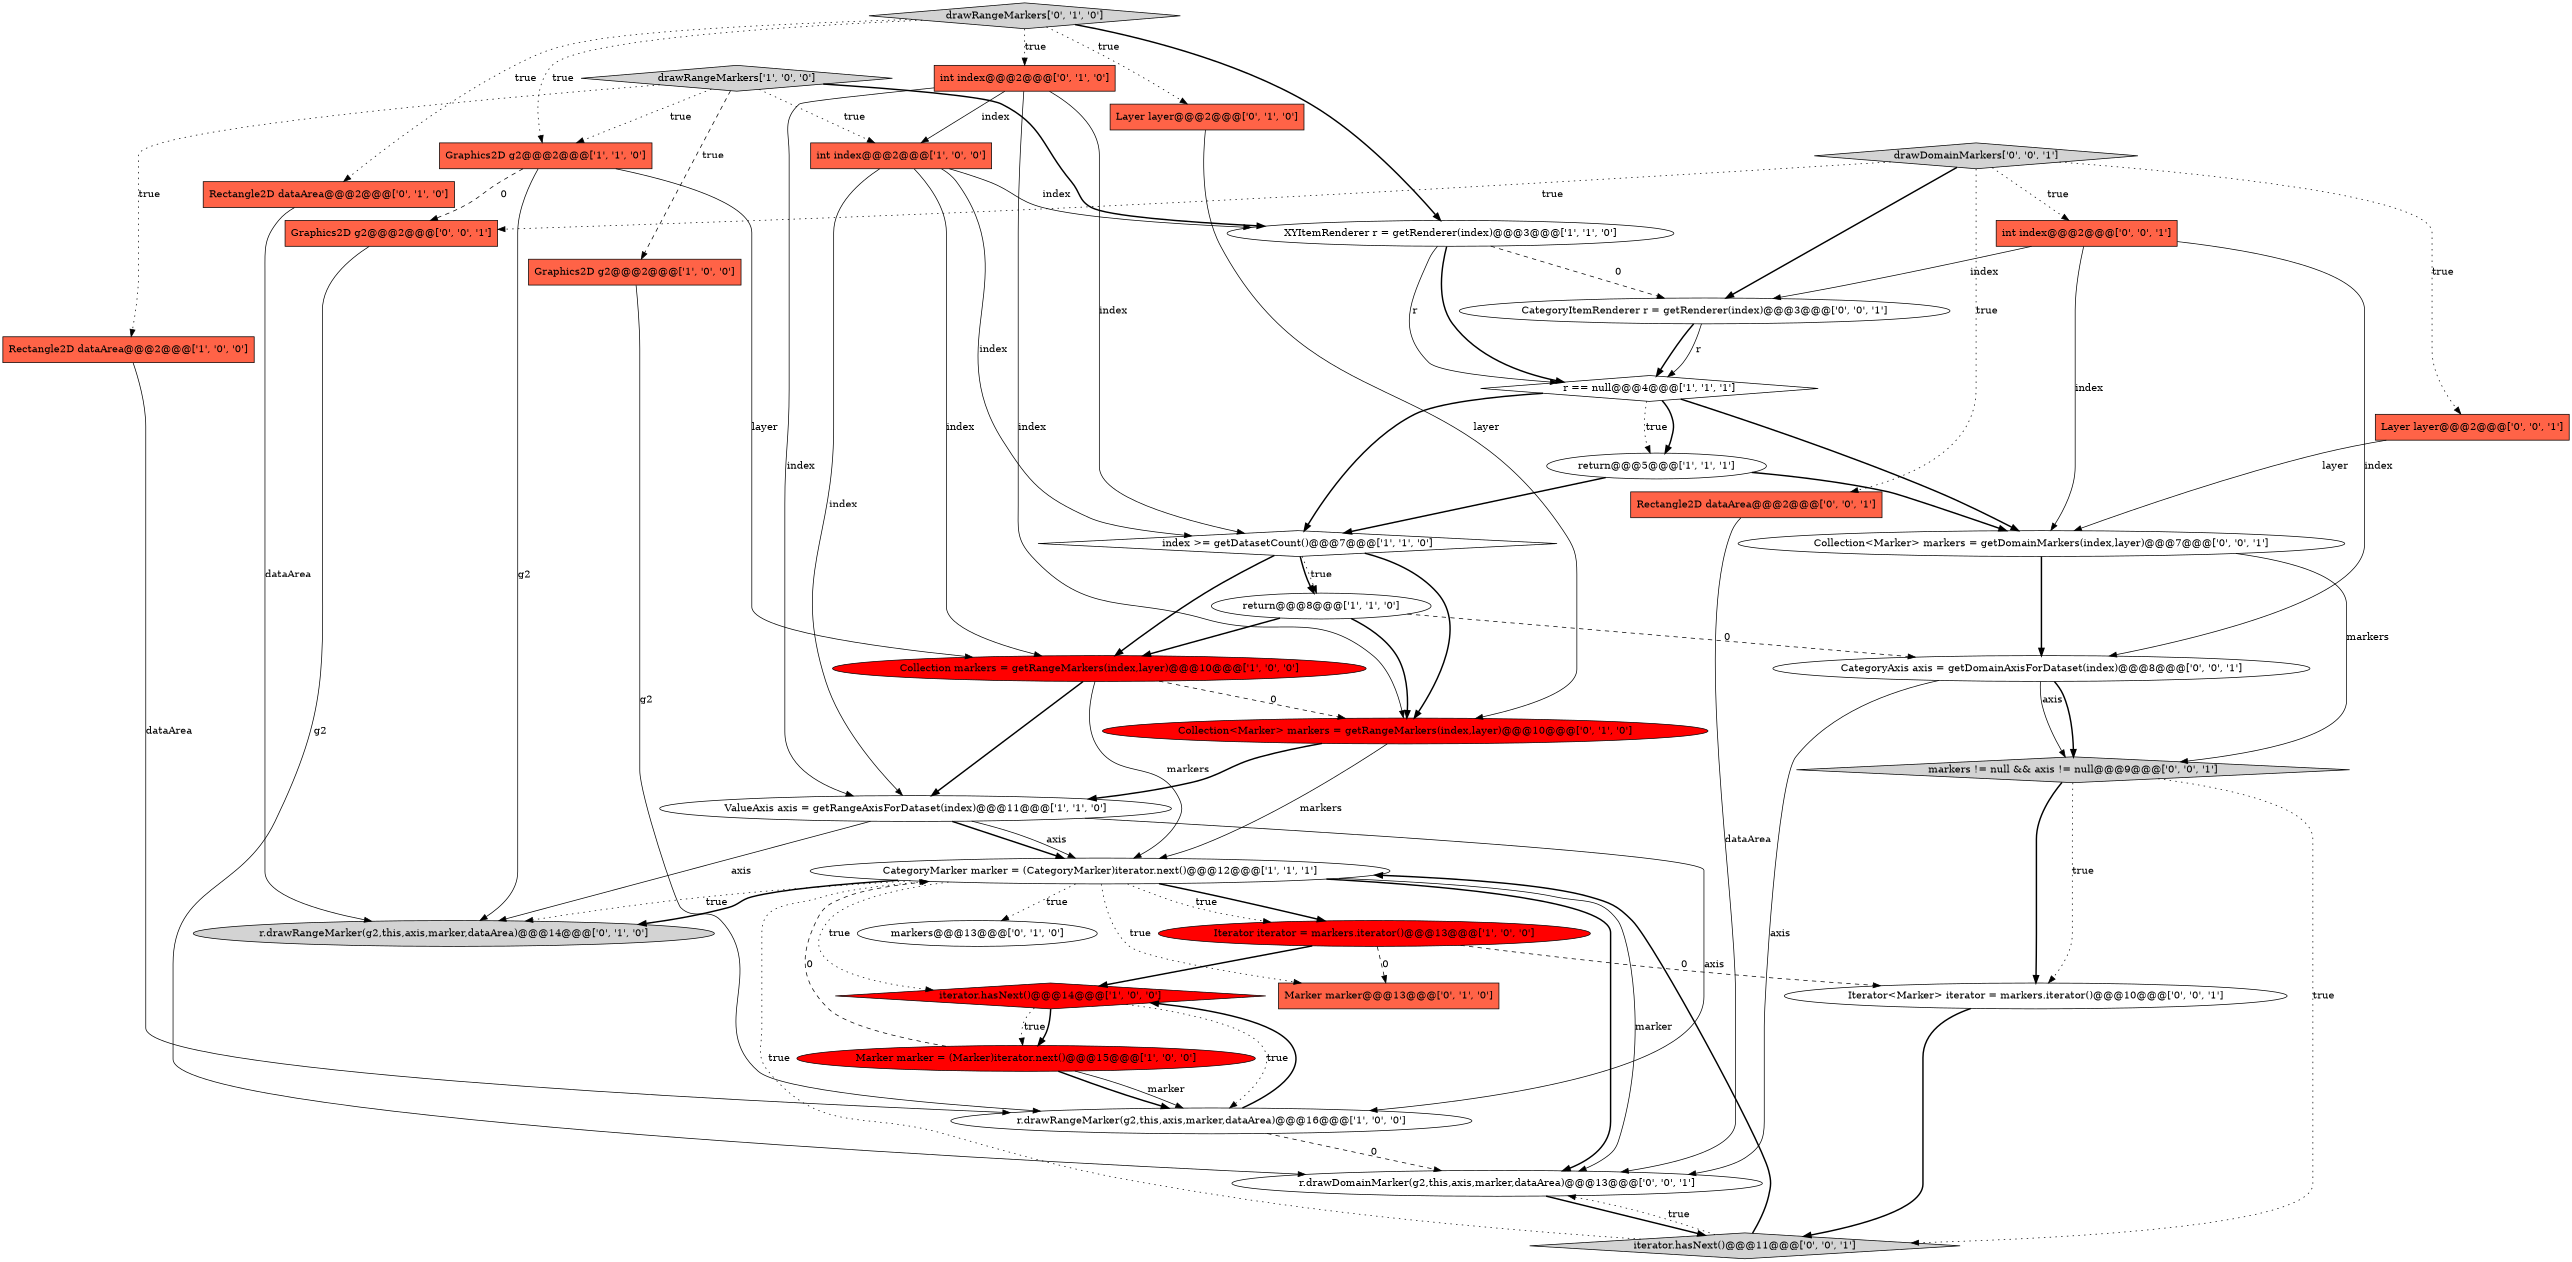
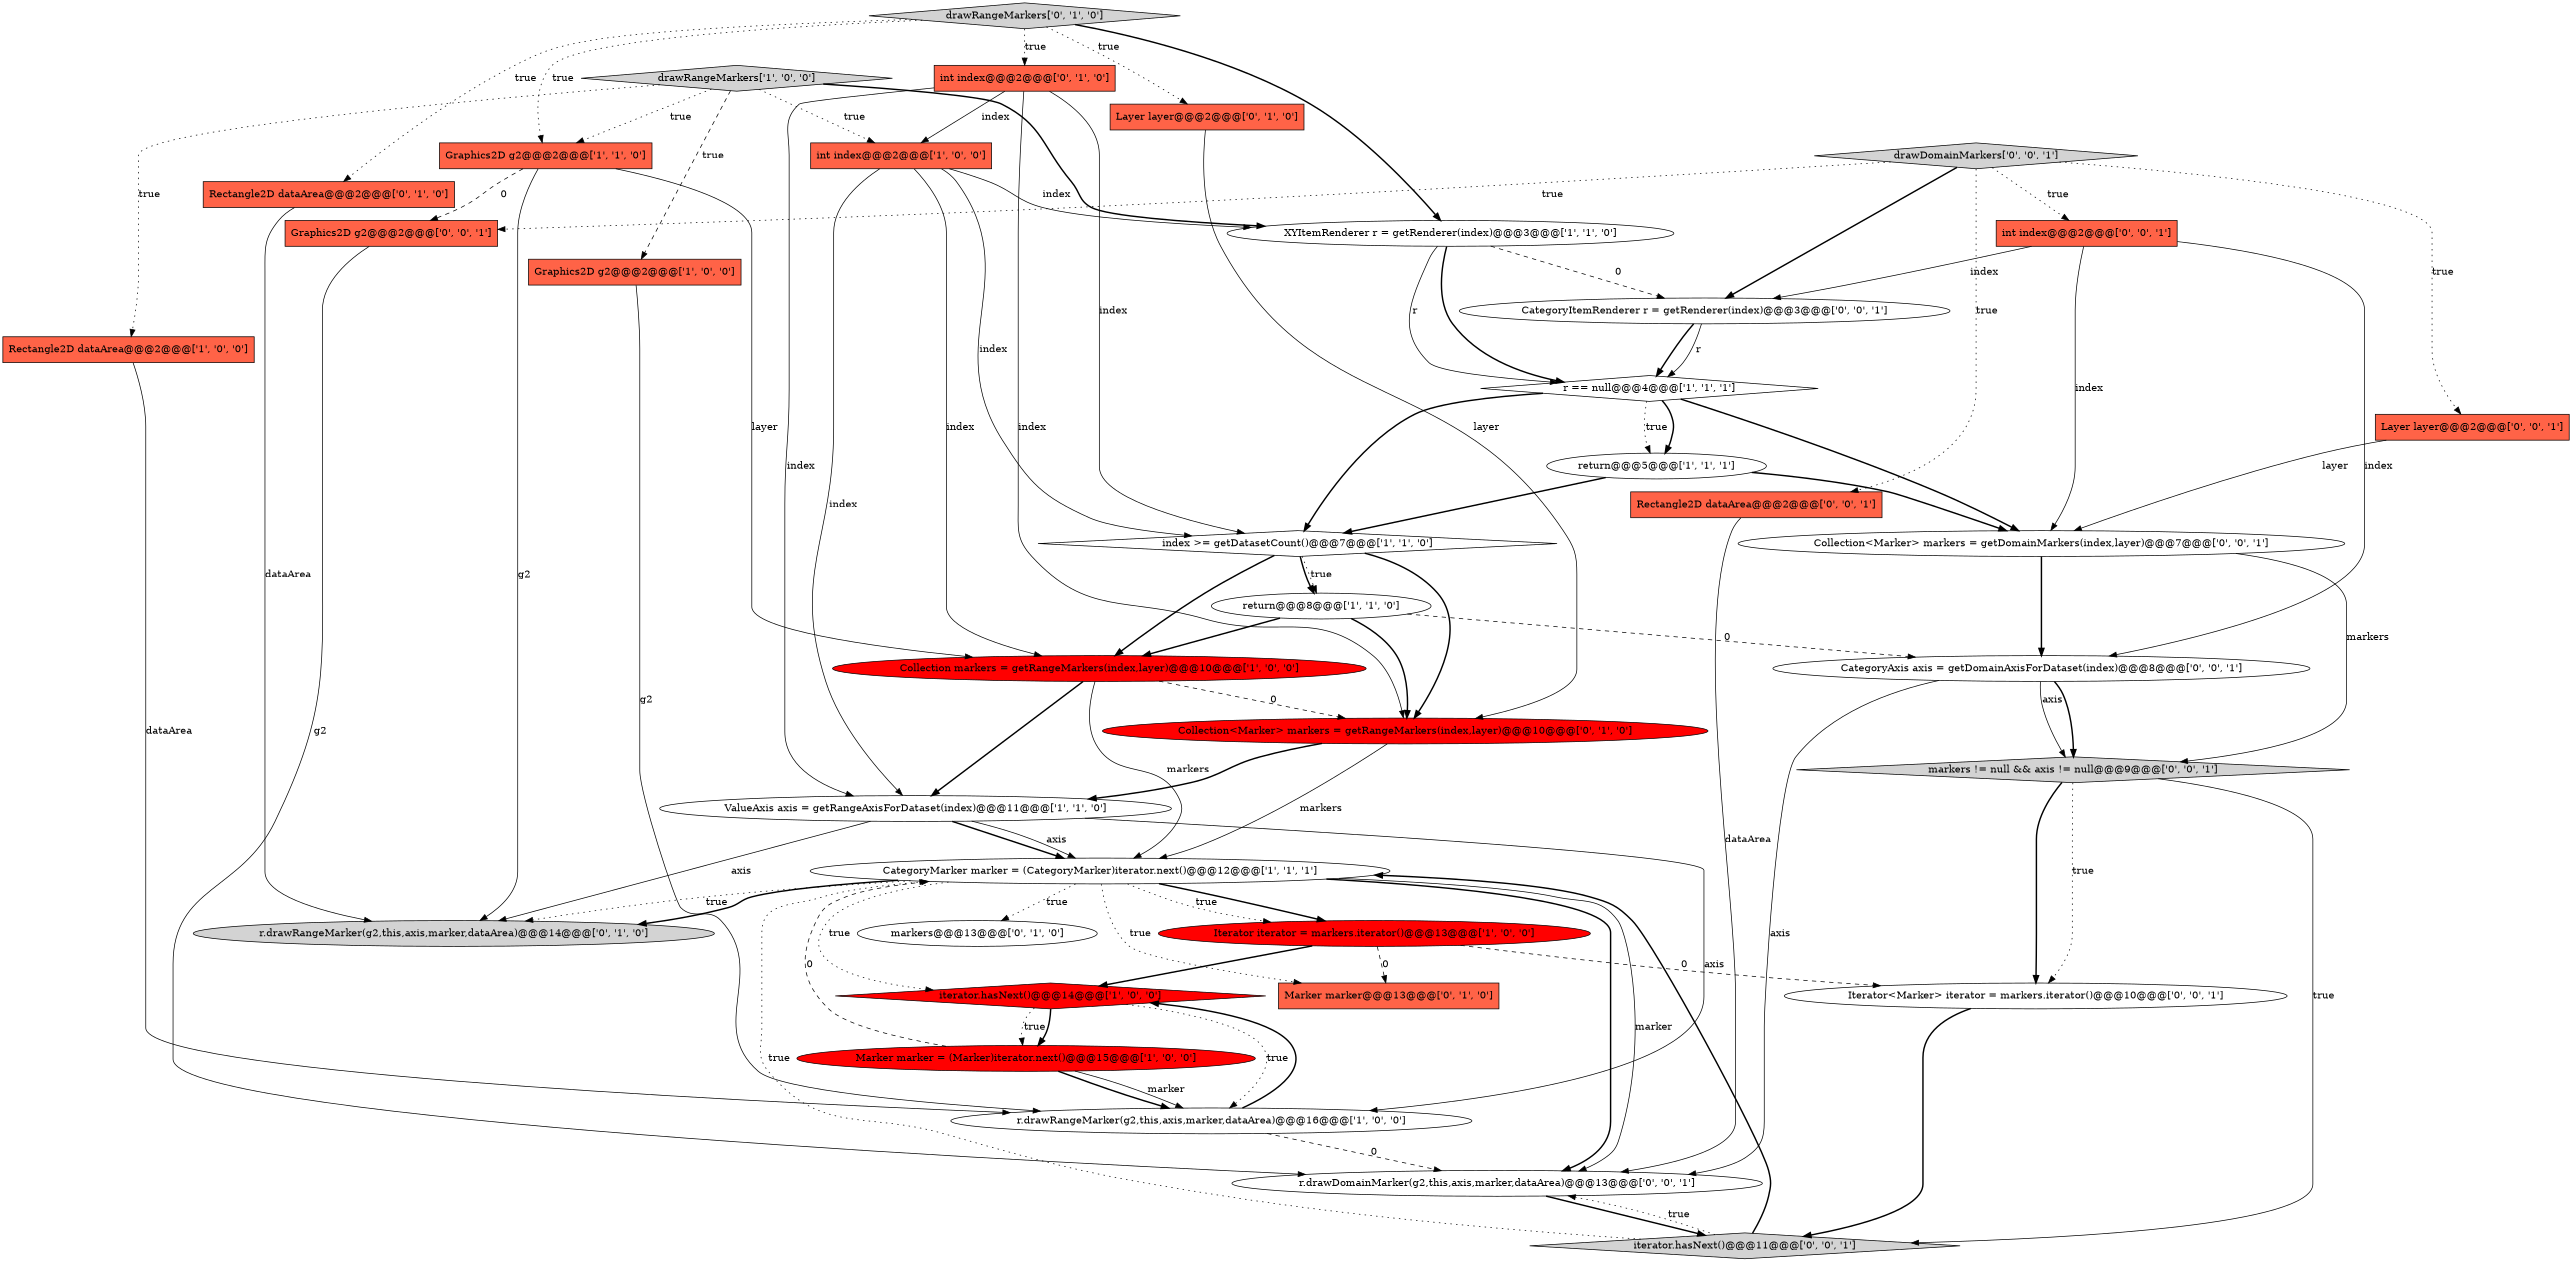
  digraph {
    node [fillcolor=white shape=ellipse style=filled]
    edge [style=solid]
    n1 [label="CategoryMarker marker = (CategoryMarker)iterator.next()@@@12@@@['1', '1', '1']"]
    n2 [label="r.drawDomainMarker(g2,this,axis,marker,dataArea)@@@13@@@['0', '0', '1']"]
    n3 [fillcolor=tomato label="Marker marker@@@13@@@['0', '1', '0']" shape=box]
    n4 [fillcolor=red label="Iterator iterator = markers.iterator()@@@13@@@['1', '0', '0']"]
    n5 [fillcolor=lightgray label="r.drawRangeMarker(g2,this,axis,marker,dataArea)@@@14@@@['0', '1', '0']"]
    n6 [fillcolor=red label="iterator.hasNext()@@@14@@@['1', '0', '0']" shape=diamond]
    n7 [label="markers@@@13@@@['0', '1', '0']"]
    n8 [fillcolor=lightgray label="iterator.hasNext()@@@11@@@['0', '0', '1']" shape=diamond]
    n9 [label="Iterator<Marker> iterator = markers.iterator()@@@10@@@['0', '0', '1']"]
    n10 [fillcolor=red label="Marker marker = (Marker)iterator.next()@@@15@@@['1', '0', '0']"]
    n11 [label="r.drawRangeMarker(g2,this,axis,marker,dataArea)@@@16@@@['1', '0', '0']"]
    n12 [fillcolor=tomato label="Layer layer@@@2@@@['0', '0', '1']" shape=box]
    n13 [label="Collection<Marker> markers = getDomainMarkers(index,layer)@@@7@@@['0', '0', '1']"]
    n14 [fillcolor=lightgray label="markers != null && axis != null@@@9@@@['0', '0', '1']" shape=diamond]
    n15 [label="CategoryAxis axis = getDomainAxisForDataset(index)@@@8@@@['0', '0', '1']"]
    n16 [fillcolor=tomato label="Layer layer@@@2@@@['0', '1', '0']" shape=box]
    n17 [fillcolor=red label="Collection<Marker> markers = getRangeMarkers(index,layer)@@@10@@@['0', '1', '0']"]
    n18 [label="ValueAxis axis = getRangeAxisForDataset(index)@@@11@@@['1', '1', '0']"]
    n19 [fillcolor=tomato label="Graphics2D g2@@@2@@@['1', '0', '0']" shape=box]
    n20 [label="XYItemRenderer r = getRenderer(index)@@@3@@@['1', '1', '0']"]
    n21 [label="r == null@@@4@@@['1', '1', '1']" shape=diamond]
    n22 [label="CategoryItemRenderer r = getRenderer(index)@@@3@@@['0', '0', '1']"]
    n23 [label="index >= getDatasetCount()@@@7@@@['1', '1', '0']" shape=diamond]
    n24 [label="return@@@5@@@['1', '1', '1']"]
    n25 [fillcolor=tomato label="Graphics2D g2@@@2@@@['1', '1', '0']" shape=box]
    n26 [fillcolor=red label="Collection markers = getRangeMarkers(index,layer)@@@10@@@['1', '0', '0']"]
    n27 [fillcolor=tomato label="Graphics2D g2@@@2@@@['0', '0', '1']" shape=box]
    n28 [fillcolor=lightgray label="drawRangeMarkers['0', '1', '0']" shape=diamond]
    n29 [fillcolor=tomato label="int index@@@2@@@['0', '1', '0']" shape=box]
    n30 [fillcolor=tomato label="Rectangle2D dataArea@@@2@@@['0', '1', '0']" shape=box]
    n31 [fillcolor=tomato label="int index@@@2@@@['1', '0', '0']" shape=box]
    n32 [fillcolor=lightgray label="drawDomainMarkers['0', '0', '1']" shape=diamond]
    n33 [fillcolor=tomato label="int index@@@2@@@['0', '0', '1']" shape=box]
    n34 [fillcolor=tomato label="Rectangle2D dataArea@@@2@@@['0', '0', '1']" shape=box]
    n35 [label="return@@@8@@@['1', '1', '0']"]
    n36 [fillcolor=lightgray label="drawRangeMarkers['1', '0', '0']" shape=diamond]
    n37 [fillcolor=tomato label="Rectangle2D dataArea@@@2@@@['1', '0', '0']" shape=box]
    n1 -> n2 [style=bold]
    n1 -> n2 [label=marker]
    n1 -> n3 [label=true style=dotted]
    n1 -> n4 [style=bold]
    n1 -> n4 [label=true style=dotted]
    n1 -> n5 [label=true style=dotted]
    n1 -> n5 [style=bold]
    n1 -> n6 [label=true style=dotted]
    n1 -> n7 [label=true style=dotted]
    n2 -> n8 [style=bold]
    n4 -> n3 [label=0 style=dashed]
    n4 -> n6 [style=bold]
    n4 -> n9 [label=0 style=dashed]
    n6 -> n10 [label=true style=dotted]
    n6 -> n10 [style=bold]
    n6 -> n11 [label=true style=dotted]
    n8 -> n1 [label=true style=dotted]
    n8 -> n1 [style=bold]
    n8 -> n2 [label=true style=dotted]
    n9 -> n8 [style=bold]
    n10 -> n1 [label=0 style=dashed]
    n10 -> n11 [style=bold]
    n10 -> n11 [label=marker]
    n11 -> n2 [label=0 style=dashed]
    n11 -> n6 [style=bold]
    n12 -> n13 [label=layer]
    n13 -> n14 [label=markers]
    n13 -> n15 [style=bold]
-   n14 -> n8 [label=true style=dotted]
+   n14 -> n8 [label=true]
    n14 -> n9 [style=bold]
    n14 -> n9 [label=true style=dotted]
    n15 -> n2 [label=axis]
    n15 -> n14 [label=axis]
    n15 -> n14 [style=bold]
    n16 -> n17 [label=layer]
    n17 -> n1 [label=markers]
    n17 -> n18 [style=bold]
    n18 -> n1 [style=bold]
    n18 -> n1 [label=axis]
    n18 -> n5 [label=axis]
    n18 -> n11 [label=axis]
    n19 -> n11 [label=g2]
    n20 -> n21 [label=r]
    n20 -> n21 [style=bold]
    n20 -> n22 [label=0 style=dashed]
    n21 -> n13 [style=bold]
    n21 -> n23 [style=bold]
    n21 -> n24 [style=bold]
    n21 -> n24 [label=true style=dotted]
    n22 -> n21 [label=r]
    n22 -> n21 [style=bold]
    n23 -> n17 [style=bold]
    n23 -> n26 [style=bold]
    n23 -> n35 [label=true style=dotted]
    n23 -> n35 [style=bold]
    n24 -> n13 [style=bold]
    n24 -> n23 [style=bold]
    n25 -> n5 [label=g2]
    n25 -> n26 [label=layer]
    n25 -> n27 [label=0 style=dashed]
    n26 -> n1 [label=markers]
    n26 -> n17 [label=0 style=dashed]
    n26 -> n18 [style=bold]
    n27 -> n2 [label=g2]
    n28 -> n16 [label=true style=dotted]
    n28 -> n20 [style=bold]
    n28 -> n25 [label=true style=dotted]
    n28 -> n29 [label=true style=dotted]
    n28 -> n30 [label=true style=dotted]
    n29 -> n17 [label=index]
    n29 -> n18 [label=index]
    n29 -> n23 [label=index]
    n29 -> n31 [label=index]
    n30 -> n5 [label=dataArea]
    n31 -> n18 [label=index]
    n31 -> n20 [label=index]
    n31 -> n23 [label=index]
    n31 -> n26 [label=index]
    n32 -> n12 [label=true style=dotted]
    n32 -> n22 [style=bold]
    n32 -> n27 [label=true style=dotted]
    n32 -> n33 [label=true style=dotted]
    n32 -> n34 [label=true style=dotted]
    n33 -> n13 [label=index]
    n33 -> n15 [label=index]
    n33 -> n22 [label=index]
    n34 -> n2 [label=dataArea]
    n35 -> n15 [label=0 style=dashed]
    n35 -> n17 [style=bold]
    n35 -> n26 [style=bold]
    n36 -> n19 [label=true style=dashed]
    n36 -> n20 [style=bold]
    n36 -> n25 [label=true style=dotted]
    n36 -> n31 [label=true style=dotted]
    n36 -> n37 [label=true style=dotted]
    n37 -> n11 [label=dataArea]
  }
